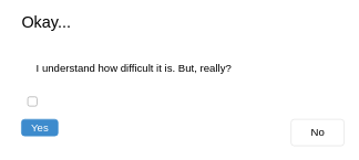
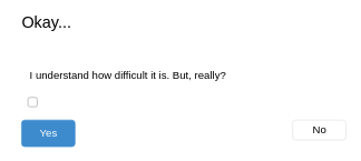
  <mxCell id="0" />
  <mxCell id="1" parent="0" />
  <mxCell id="2" value="Okay..." style="html=1;shadow=0;dashed=0;shape=mxgraph.bootstrap.rect;strokeColor=none;fillColor=none;fontSize=24;align=left;spacingLeft=10;" vertex="1" parent="1"><mxGeometry x="20" y="20" width="250" height="26" as="geometry" /></mxCell>
  <mxCell id="3" value="" style="shape=image;html=1;verticalAlign=top;verticalLabelPosition=bottom;labelBackgroundColor=#ffffff;imageAspect=0;aspect=fixed;image=https://cdn2.iconfinder.com/data/icons/ios-tab-bar/25/Cross_Cricle-128.png" vertex="1" parent="1"><mxGeometry x="487" y="20" width="28" height="28" as="geometry" /></mxCell>
- <mxCell id="4" value="Yes" style="html=1;shadow=0;dashed=0;shape=mxgraph.bootstrap.rrect;rSize=5;fillColor=#3D8BCD;align=center;strokeColor=#3D8BCD;fontColor=#ffffff;fontSize=16;whiteSpace=wrap;" vertex="1" parent="1"><mxGeometry x="31.5" y="180" width="55" height="25" as="geometry" /></mxCell>
- <mxCell id="5" value="No" style="html=1;shadow=0;dashed=0;shape=mxgraph.bootstrap.rrect;rSize=5;strokeColor=#dddddd;fillColor=#ffffff;align=center;fontSize=16;whiteSpace=wrap;" vertex="1" parent="1"><mxGeometry x="437.5" y="180" width="80" height="40" as="geometry" /></mxCell>
- <mxCell id="6" value="&lt;span style=&quot;font-size: 16px&quot;&gt;I understand how difficult it is. But, really?&lt;/span&gt;" style="html=1;shadow=0;dashed=0;shape=mxgraph.bootstrap.rect;strokeColor=none;fillColor=none;fontSize=24;align=left;spacingLeft=10;whiteSpace=wrap;" vertex="1" parent="1"><mxGeometry x="41.5" y="70" width="477" height="60" as="geometry" /></mxCell>
+ <mxCell id="4" value="Yes" style="html=1;shadow=0;dashed=0;shape=mxgraph.bootstrap.rrect;rSize=5;fillColor=#3D8BCD;align=center;strokeColor=#3D8BCD;fontColor=#ffffff;fontSize=16;whiteSpace=wrap;" vertex="1" parent="1"><mxGeometry x="31.5" y="180" width="80" height="40" as="geometry" /></mxCell>
+ <mxCell id="5" value="No" style="html=1;shadow=0;dashed=0;shape=mxgraph.bootstrap.rrect;rSize=5;strokeColor=#dddddd;fillColor=#ffffff;align=center;fontSize=16;whiteSpace=wrap;" vertex="1" parent="1"><mxGeometry x="437.5" y="180" width="80" height="30" as="geometry" /></mxCell>
+ <mxCell id="6" value="&lt;span style=&quot;font-size: 16px&quot;&gt;I understand how difficult it is. But, really?&lt;/span&gt;" style="html=1;shadow=0;dashed=0;shape=mxgraph.bootstrap.rect;strokeColor=none;fillColor=none;fontSize=24;align=left;spacingLeft=10;whiteSpace=wrap;" vertex="1" parent="1"><mxGeometry x="31.5" y="80" width="477" height="60" as="geometry" /></mxCell>
  <mxCell id="7" value="" style="html=1;shadow=0;dashed=0;shape=mxgraph.bootstrap.rrect;rSize=3;strokeColor=#999999;fillColor=#ffffff;fontSize=24;" vertex="1" parent="1"><mxGeometry x="41" y="146" width="14" height="14" as="geometry" /></mxCell>
